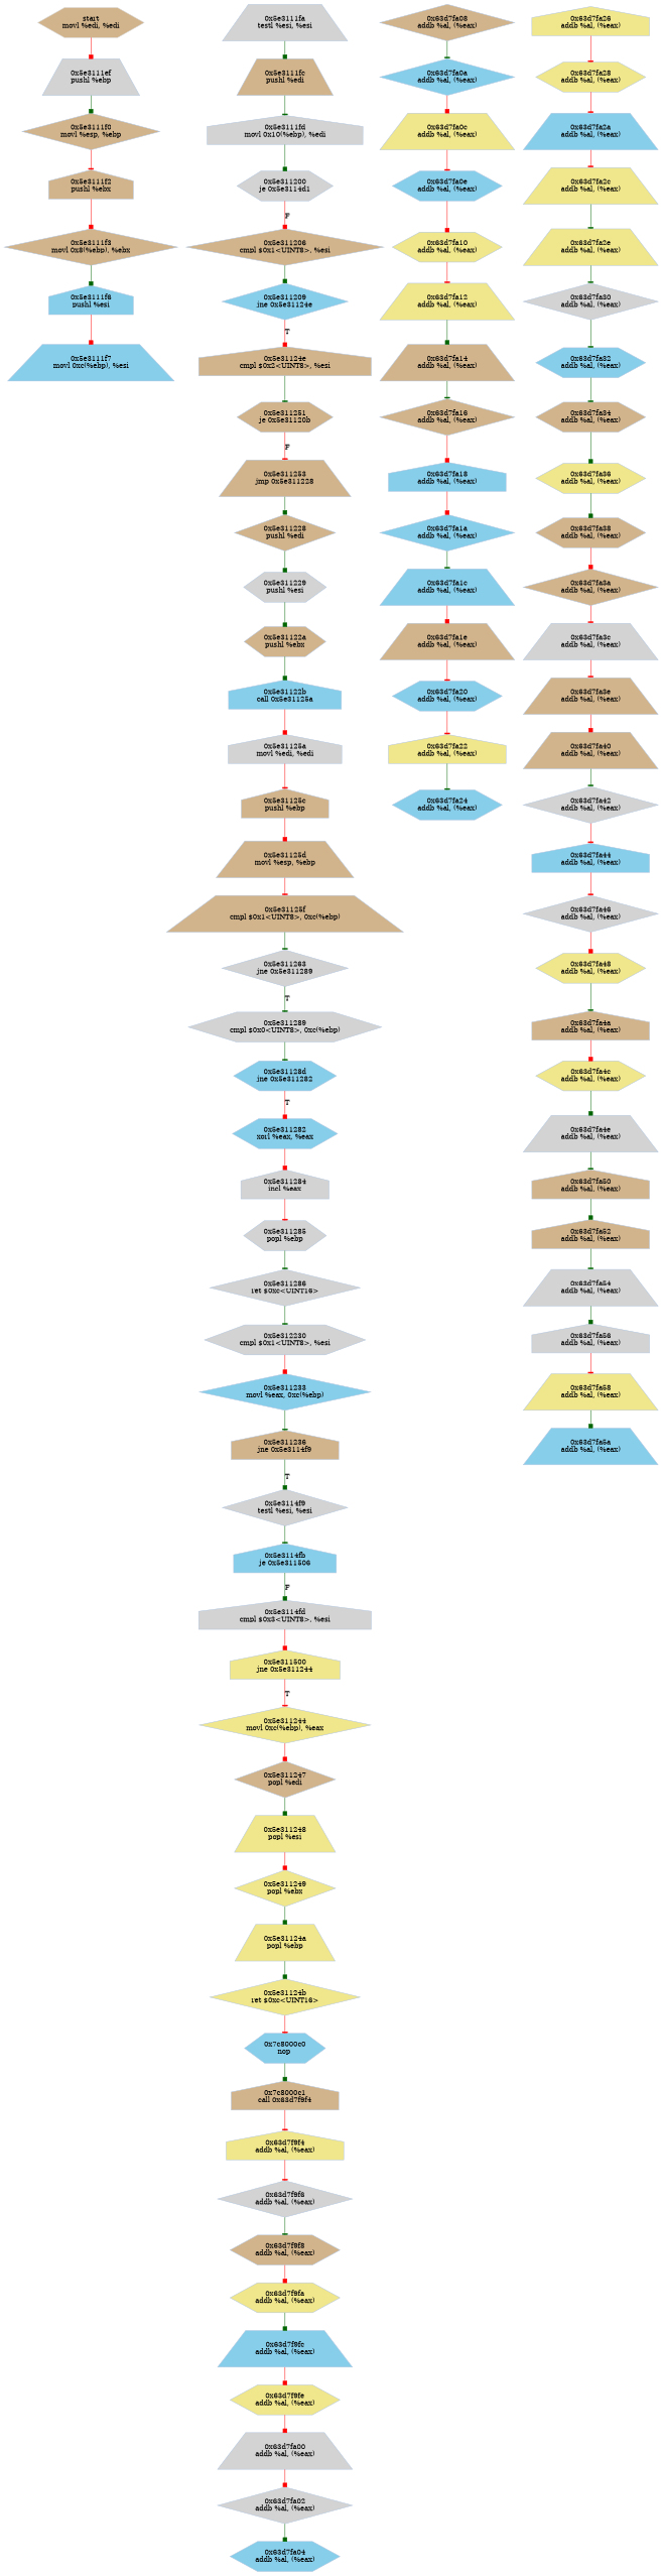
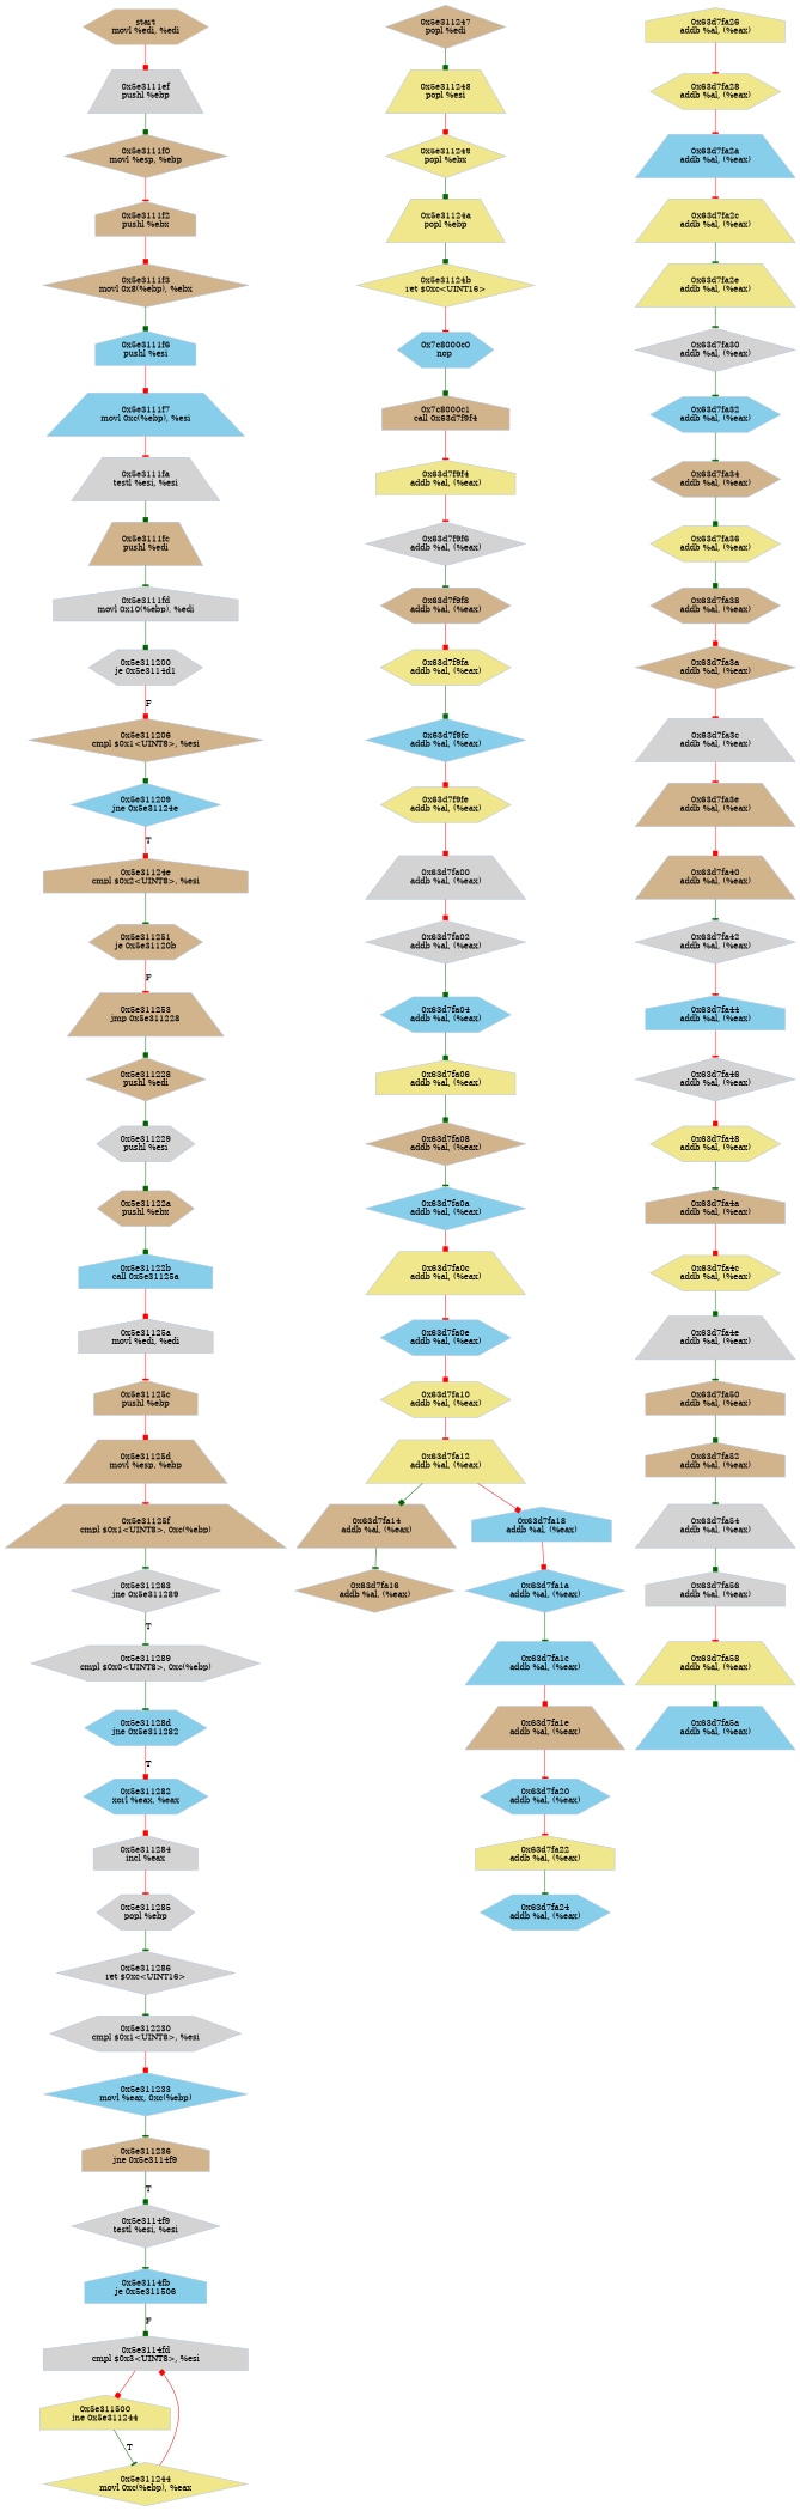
  digraph {
    node [color=lightsteelblue fillcolor=tan shape=hexagon style=filled]
    edge [arrowhead=box color=red]
    n1 [color=lightgrey label="start\nmovl %edi, %edi"]
    n2 [fillcolor=lightgrey label="0x5e3111ef\npushl %ebp" shape=trapezium]
    n3 [label="0x5e3111f0\nmovl %esp, %ebp" shape=diamond]
    n4 [label="0x5e3111f2\npushl %ebx" shape=house]
    n5 [label="0x5e3111f3\nmovl 0x8(%ebp), %ebx" shape=diamond]
    n6 [fillcolor=skyblue label="0x5e3111f6\npushl %esi" shape=house]
    n7 [fillcolor=skyblue label="0x5e3111f7\nmovl 0xc(%ebp), %esi" shape=trapezium]
    n8 [fillcolor=lightgrey label="0x5e3111fa\ntestl %esi, %esi" shape=trapezium]
    n9 [label="0x5e3111fc\npushl %edi" shape=trapezium]
    n10 [fillcolor=lightgrey label="0x5e3111fd\nmovl 0x10(%ebp), %edi" shape=house]
    n11 [fillcolor=lightgrey label="0x5e311200\nje 0x5e3114d1"]
    n12 [label="0x5e311206\ncmpl $0x1<UINT8>, %esi" shape=diamond]
    n13 [fillcolor=skyblue label="0x5e311209\njne 0x5e31124e" shape=diamond]
    n14 [label="0x5e31124e\ncmpl $0x2<UINT8>, %esi" shape=house]
    n15 [label="0x5e311251\nje 0x5e31120b"]
    n16 [label="0x5e311253\njmp 0x5e311228" shape=trapezium]
    n17 [label="0x5e311228\npushl %edi" shape=diamond]
    n18 [fillcolor=lightgrey label="0x5e311229\npushl %esi"]
    n19 [label="0x5e31122a\npushl %ebx"]
    n20 [fillcolor=skyblue label="0x5e31122b\ncall 0x5e31125a" shape=house]
    n21 [fillcolor=lightgrey label="0x5e31125a\nmovl %edi, %edi" shape=house]
    n22 [label="0x5e31125c\npushl %ebp" shape=house]
    n23 [label="0x5e31125d\nmovl %esp, %ebp" shape=trapezium]
    n24 [label="0x5e31125f\ncmpl $0x1<UINT8>, 0xc(%ebp)" shape=trapezium]
    n25 [fillcolor=lightgrey label="0x5e311263\njne 0x5e311289" shape=diamond]
    n26 [fillcolor=lightgrey label="0x5e311289\ncmpl $0x0<UINT8>, 0xc(%ebp)"]
    n27 [fillcolor=skyblue label="0x5e31128d\njne 0x5e311282"]
    n28 [fillcolor=skyblue label="0x5e311282\nxorl %eax, %eax"]
    n29 [fillcolor=lightgrey label="0x5e311284\nincl %eax" shape=house]
    n30 [fillcolor=lightgrey label="0x5e311285\npopl %ebp"]
    n31 [fillcolor=lightgrey label="0x5e311286\nret $0xc<UINT16>" shape=diamond]
    n32 [fillcolor=lightgrey label="0x5e312230\ncmpl $0x1<UINT8>, %esi"]
    n33 [fillcolor=skyblue label="0x5e311233\nmovl %eax, 0xc(%ebp)" shape=diamond]
    n34 [label="0x5e311236\njne 0x5e3114f9" shape=house]
    n35 [fillcolor=lightgrey label="0x5e3114f9\ntestl %esi, %esi" shape=diamond]
    n36 [fillcolor=skyblue label="0x5e3114fb\nje 0x5e311506" shape=house]
    n37 [fillcolor=lightgrey label="0x5e3114fd\ncmpl $0x3<UINT8>, %esi" shape=house]
    n38 [fillcolor=khaki label="0x5e311500\njne 0x5e311244" shape=house]
    n39 [fillcolor=khaki label="0x5e311244\nmovl 0xc(%ebp), %eax" shape=diamond]
    n40 [label="0x5e311247\npopl %edi" shape=diamond]
    n41 [fillcolor=khaki label="0x5e311248\npopl %esi" shape=trapezium]
    n42 [fillcolor=khaki label="0x5e311249\npopl %ebx" shape=diamond]
    n43 [fillcolor=khaki label="0x5e31124a\npopl %ebp" shape=trapezium]
    n44 [fillcolor=khaki label="0x5e31124b\nret $0xc<UINT16>" shape=diamond]
    n45 [fillcolor=skyblue label="0x7c8000c0\nnop "]
    n46 [label="0x7c8000c1\ncall 0x63d7f9f4" shape=house]
    n47 [fillcolor=khaki label="0x63d7f9f4\naddb %al, (%eax)" shape=house]
    n48 [fillcolor=lightgrey label="0x63d7f9f6\naddb %al, (%eax)" shape=diamond]
    n49 [label="0x63d7f9f8\naddb %al, (%eax)"]
    n50 [fillcolor=khaki label="0x63d7f9fa\naddb %al, (%eax)"]
-   n51 [fillcolor=skyblue label="0x63d7f9fc\naddb %al, (%eax)" shape=trapezium]
+   n51 [fillcolor=skyblue label="0x63d7f9fc\naddb %al, (%eax)" shape=diamond]
    n52 [fillcolor=khaki label="0x63d7f9fe\naddb %al, (%eax)"]
    n53 [fillcolor=lightgrey label="0x63d7fa00\naddb %al, (%eax)" shape=trapezium]
    n54 [fillcolor=lightgrey label="0x63d7fa02\naddb %al, (%eax)" shape=diamond]
    n55 [fillcolor=skyblue label="0x63d7fa04\naddb %al, (%eax)"]
+   n56 [fillcolor=khaki label="0x63d7fa06\naddb %al, (%eax)" shape=house]
    n57 [label="0x63d7fa08\naddb %al, (%eax)" shape=diamond]
    n58 [fillcolor=skyblue label="0x63d7fa0a\naddb %al, (%eax)" shape=diamond]
    n59 [fillcolor=khaki label="0x63d7fa0c\naddb %al, (%eax)" shape=trapezium]
    n60 [fillcolor=skyblue label="0x63d7fa0e\naddb %al, (%eax)"]
    n61 [fillcolor=khaki label="0x63d7fa10\naddb %al, (%eax)"]
    n62 [fillcolor=khaki label="0x63d7fa12\naddb %al, (%eax)" shape=trapezium]
    n63 [label="0x63d7fa14\naddb %al, (%eax)" shape=trapezium]
    n64 [label="0x63d7fa16\naddb %al, (%eax)" shape=diamond]
    n65 [fillcolor=skyblue label="0x63d7fa18\naddb %al, (%eax)" shape=house]
    n66 [fillcolor=skyblue label="0x63d7fa1a\naddb %al, (%eax)" shape=diamond]
    n67 [fillcolor=skyblue label="0x63d7fa1c\naddb %al, (%eax)" shape=trapezium]
    n68 [label="0x63d7fa1e\naddb %al, (%eax)" shape=trapezium]
    n69 [fillcolor=skyblue label="0x63d7fa20\naddb %al, (%eax)"]
    n70 [fillcolor=khaki label="0x63d7fa22\naddb %al, (%eax)" shape=house]
    n71 [fillcolor=skyblue label="0x63d7fa24\naddb %al, (%eax)"]
    n72 [fillcolor=khaki label="0x63d7fa26\naddb %al, (%eax)" shape=house]
    n73 [fillcolor=khaki label="0x63d7fa28\naddb %al, (%eax)"]
    n74 [fillcolor=skyblue label="0x63d7fa2a\naddb %al, (%eax)" shape=trapezium]
    n75 [fillcolor=khaki label="0x63d7fa2c\naddb %al, (%eax)" shape=trapezium]
    n76 [fillcolor=khaki label="0x63d7fa2e\naddb %al, (%eax)" shape=trapezium]
    n77 [fillcolor=lightgrey label="0x63d7fa30\naddb %al, (%eax)" shape=diamond]
    n78 [fillcolor=skyblue label="0x63d7fa32\naddb %al, (%eax)"]
    n79 [label="0x63d7fa34\naddb %al, (%eax)"]
    n80 [fillcolor=khaki label="0x63d7fa36\naddb %al, (%eax)"]
    n81 [label="0x63d7fa38\naddb %al, (%eax)"]
    n82 [label="0x63d7fa3a\naddb %al, (%eax)" shape=diamond]
    n83 [fillcolor=lightgrey label="0x63d7fa3c\naddb %al, (%eax)" shape=trapezium]
    n84 [label="0x63d7fa3e\naddb %al, (%eax)" shape=trapezium]
    n85 [label="0x63d7fa40\naddb %al, (%eax)" shape=trapezium]
    n86 [fillcolor=lightgrey label="0x63d7fa42\naddb %al, (%eax)" shape=diamond]
    n87 [fillcolor=skyblue label="0x63d7fa44\naddb %al, (%eax)" shape=house]
    n88 [fillcolor=lightgrey label="0x63d7fa46\naddb %al, (%eax)" shape=diamond]
    n89 [fillcolor=khaki label="0x63d7fa48\naddb %al, (%eax)"]
    n90 [label="0x63d7fa4a\naddb %al, (%eax)" shape=house]
    n91 [fillcolor=khaki label="0x63d7fa4c\naddb %al, (%eax)"]
    n92 [fillcolor=lightgrey label="0x63d7fa4e\naddb %al, (%eax)" shape=trapezium]
    n93 [label="0x63d7fa50\naddb %al, (%eax)" shape=house]
    n94 [label="0x63d7fa52\naddb %al, (%eax)" shape=house]
    n95 [fillcolor=lightgrey label="0x63d7fa54\naddb %al, (%eax)" shape=trapezium]
    n96 [fillcolor=lightgrey label="0x63d7fa56\naddb %al, (%eax)" shape=house]
    n97 [fillcolor=khaki label="0x63d7fa58\naddb %al, (%eax)" shape=trapezium]
    n98 [fillcolor=skyblue label="0x63d7fa5a\naddb %al, (%eax)" shape=trapezium]
    n1 -> n2
    n2 -> n3 [color=darkgreen]
    n3 -> n4 [arrowhead=tee]
    n4 -> n5
    n5 -> n6 [color=darkgreen]
    n6 -> n7
+   n7 -> n8 [arrowhead=tee]
    n8 -> n9 [color=darkgreen]
    n9 -> n10 [arrowhead=tee color=darkgreen]
    n10 -> n11 [color=darkgreen]
    n11 -> n12 [label=F]
    n12 -> n13 [color=darkgreen]
    n13 -> n14 [label=T]
    n14 -> n15 [arrowhead=tee color=darkgreen]
    n15 -> n16 [arrowhead=tee label=F]
    n16 -> n17 [color=darkgreen]
    n17 -> n18 [color=darkgreen]
    n18 -> n19 [color=darkgreen]
    n19 -> n20 [color=darkgreen]
    n20 -> n21
    n21 -> n22 [arrowhead=tee]
    n22 -> n23
    n23 -> n24 [arrowhead=tee]
    n24 -> n25 [arrowhead=tee color=darkgreen]
    n25 -> n26 [arrowhead=tee color=darkgreen label=T]
    n26 -> n27 [arrowhead=tee color=darkgreen]
    n27 -> n28 [label=T]
    n28 -> n29
    n29 -> n30 [arrowhead=tee]
    n30 -> n31 [arrowhead=tee color=darkgreen]
    n31 -> n32 [arrowhead=tee color=darkgreen]
    n32 -> n33
    n33 -> n34 [arrowhead=tee color=darkgreen]
    n34 -> n35 [color=darkgreen label=T]
    n35 -> n36 [arrowhead=tee color=darkgreen]
    n36 -> n37 [color=darkgreen label=F]
    n37 -> n38
-   n38 -> n39 [arrowhead=tee label=T]
-   n39 -> n40
+   n38 -> n39 [arrowhead=tee color=darkgreen label=T]
+   n39 -> n37
    n40 -> n41 [color=darkgreen]
    n41 -> n42
    n42 -> n43 [color=darkgreen]
    n43 -> n44 [color=darkgreen]
    n44 -> n45 [arrowhead=tee]
    n45 -> n46 [color=darkgreen]
    n46 -> n47 [arrowhead=tee]
    n47 -> n48 [arrowhead=tee]
    n48 -> n49 [arrowhead=tee color=darkgreen]
    n49 -> n50
    n50 -> n51 [color=darkgreen]
    n51 -> n52
    n52 -> n53
    n53 -> n54
    n54 -> n55 [color=darkgreen]
+   n55 -> n56 [color=darkgreen]
+   n56 -> n57 [color=darkgreen]
    n57 -> n58 [arrowhead=tee color=darkgreen]
    n58 -> n59
    n59 -> n60 [arrowhead=tee]
    n60 -> n61
    n61 -> n62 [arrowhead=tee]
    n62 -> n63 [color=darkgreen]
    n63 -> n64 [arrowhead=tee color=darkgreen]
-   n64 -> n65
+   n62 -> n65
    n65 -> n66
    n66 -> n67 [arrowhead=tee color=darkgreen]
    n67 -> n68
    n68 -> n69 [arrowhead=tee]
    n69 -> n70 [arrowhead=tee]
    n70 -> n71 [arrowhead=tee color=darkgreen]
    n72 -> n73 [arrowhead=tee]
    n73 -> n74 [arrowhead=tee]
    n74 -> n75 [arrowhead=tee]
    n75 -> n76 [arrowhead=tee color=darkgreen]
    n76 -> n77 [arrowhead=tee color=darkgreen]
    n77 -> n78 [arrowhead=tee color=darkgreen]
    n78 -> n79 [arrowhead=tee color=darkgreen]
    n79 -> n80 [color=darkgreen]
    n80 -> n81 [color=darkgreen]
    n81 -> n82
    n82 -> n83 [arrowhead=tee]
    n83 -> n84 [arrowhead=tee]
    n84 -> n85
    n85 -> n86 [arrowhead=tee color=darkgreen]
    n86 -> n87 [arrowhead=tee]
    n87 -> n88 [arrowhead=tee]
    n88 -> n89
    n89 -> n90 [arrowhead=tee color=darkgreen]
    n90 -> n91
    n91 -> n92 [color=darkgreen]
    n92 -> n93 [arrowhead=tee color=darkgreen]
    n93 -> n94 [color=darkgreen]
    n94 -> n95 [arrowhead=tee color=darkgreen]
    n95 -> n96 [color=darkgreen]
    n96 -> n97 [arrowhead=tee]
    n97 -> n98 [color=darkgreen]
  }
